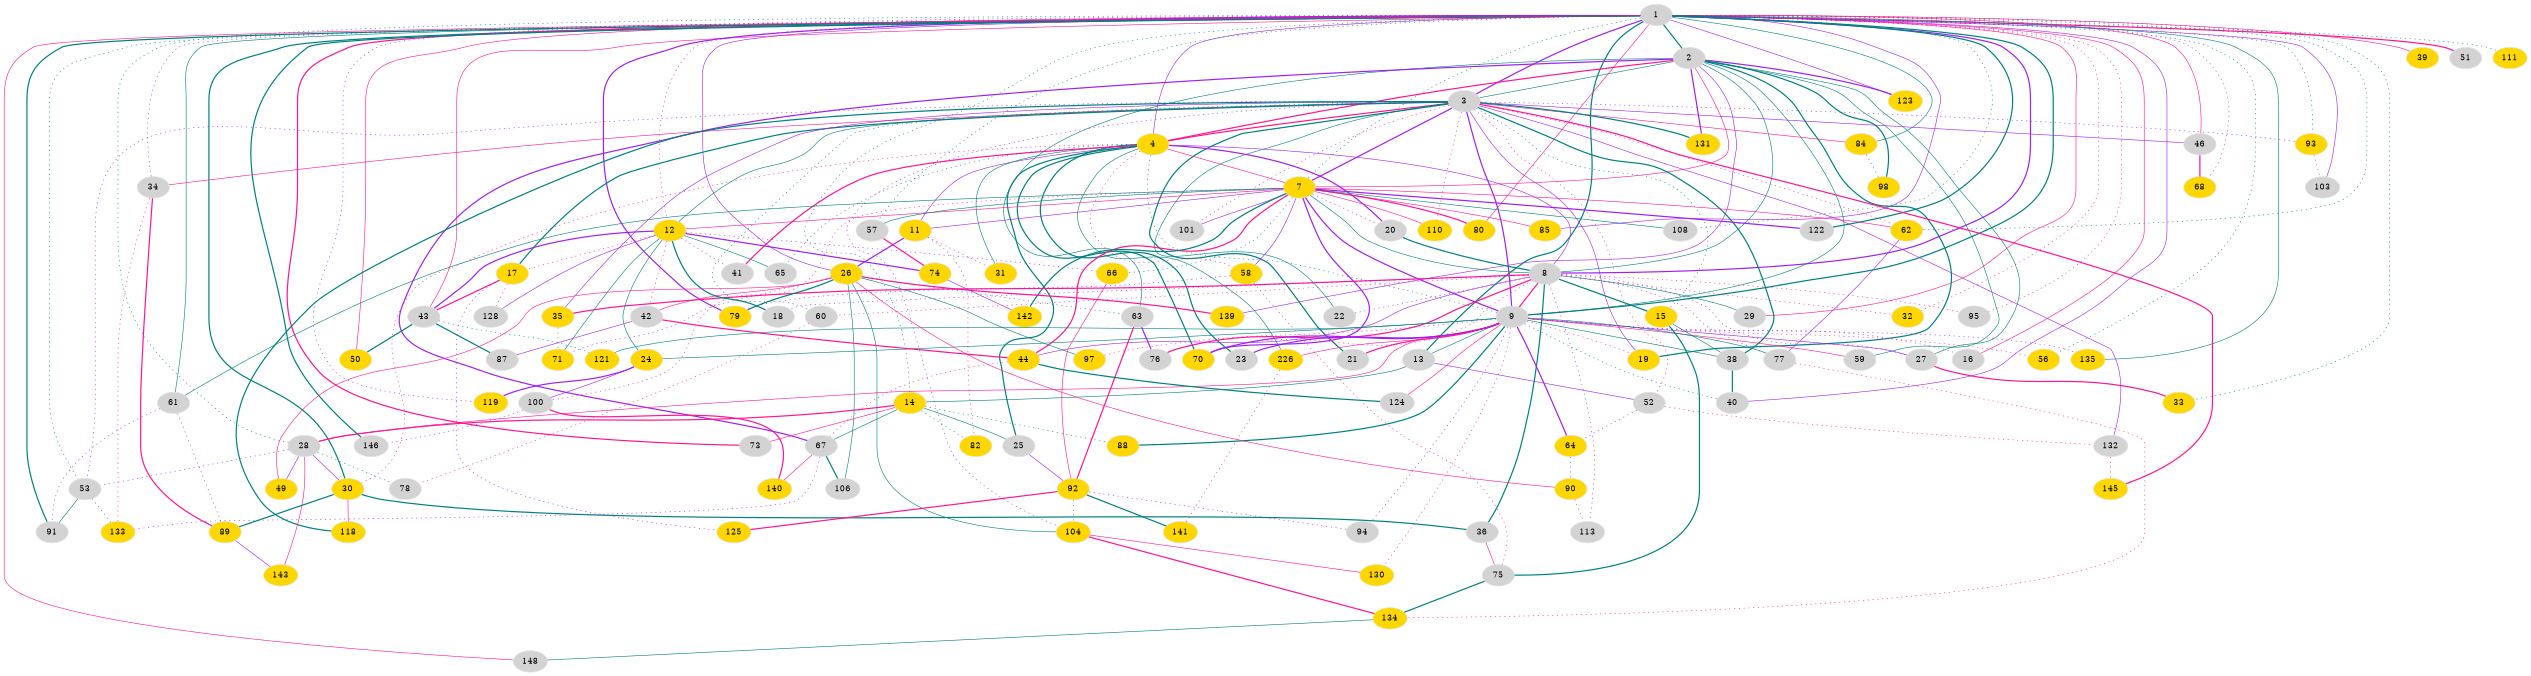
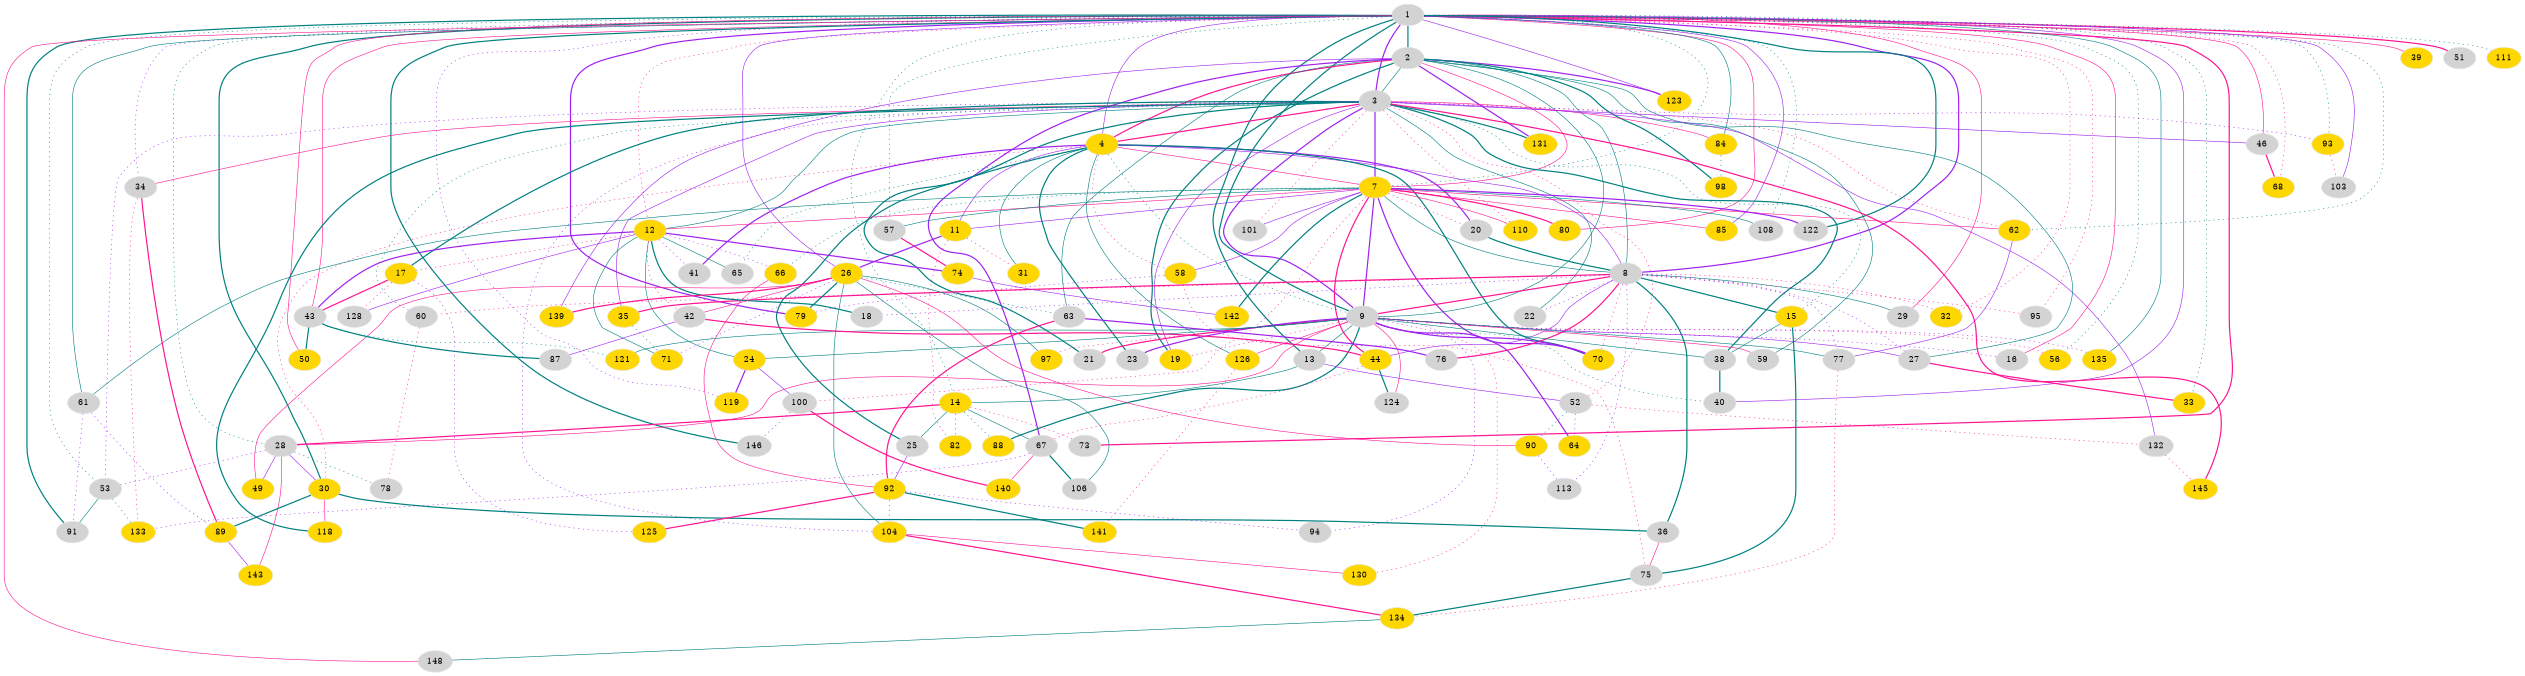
  graph {
    node [color=gray90 fillcolor=gold style=filled]
    edge [color=teal style=solid]
    1 [fillcolor=lightgrey super="+10"]
    2 [fillcolor=lightgrey super="+120"]
    3 [fillcolor=lightgrey super="+6"]
    4 [super="+5"]
    7 [super="+109"]
    8 [fillcolor=lightgrey super="+112"]
    9 [fillcolor=lightgrey super="+117"]
    12 [super="+37"]
    13 [fillcolor=lightgrey super="+69"]
    14 [super="+72"]
    16 [fillcolor=lightgrey]
    26 [super="+55"]
    28 [fillcolor=lightgrey]
    29 [fillcolor=lightgrey]
    30 [super="+48"]
    32
    33
    34 [fillcolor=lightgrey super="+102"]
    39
    40 [fillcolor=lightgrey]
    43 [fillcolor=lightgrey super="+127"]
    46 [fillcolor=lightgrey]
    50
    51 [fillcolor=lightgrey]
    53 [fillcolor=lightgrey super="+81"]
    56
    57 [fillcolor=lightgrey]
    61 [fillcolor=lightgrey]
    62 [super="+105"]
    68
    73 [fillcolor=lightgrey]
    79 [super="+144"]
    80
    84
    85
    91 [fillcolor=lightgrey super="+116"]
    93
    95 [fillcolor=lightgrey]
    103 [fillcolor=lightgrey]
    108 [fillcolor=lightgrey]
    111
    119
    122 [fillcolor=lightgrey]
    123
    135
    146 [fillcolor=lightgrey]
    148 [fillcolor=lightgrey]
    19 [super="+45"]
    27 [fillcolor=lightgrey super="+47"]
    59 [fillcolor=lightgrey]
    63 [fillcolor=lightgrey]
    67 [fillcolor=lightgrey super="+129"]
    98
    131
    139
    15 [super="+136"]
    17
    21 [fillcolor=lightgrey]
    22 [fillcolor=lightgrey]
    35
    38 [fillcolor=lightgrey super="+83"]
    52 [fillcolor=lightgrey]
    60 [fillcolor=lightgrey]
    101 [fillcolor=lightgrey]
    104
    110
    118
    132 [fillcolor=lightgrey]
    145
    11
    20 [fillcolor=lightgrey]
    23 [fillcolor=lightgrey]
    25 [fillcolor=lightgrey]
    31
    41 [fillcolor=lightgrey]
    58
    65 [fillcolor=lightgrey]
    70 [super="+138"]
-   126 [label=226]
+   126
    44 [super="+54"]
    66 [super="+114"]
    100 [fillcolor=lightgrey]
    142
    18 [fillcolor=lightgrey]
    36 [fillcolor=lightgrey]
    76 [fillcolor=lightgrey]
    77 [fillcolor=lightgrey super="+86"]
    113 [fillcolor=lightgrey]
    24
    64
    88
    94 [fillcolor=lightgrey]
    97
    121
    124 [fillcolor=lightgrey]
    130
    42 [fillcolor=lightgrey]
    71 [super="+99"]
    74
    128 [fillcolor=lightgrey]
    82
    49
    90
    106 [fillcolor=lightgrey]
    78 [fillcolor=lightgrey]
    143
    89 [super="+115"]
    133 [super="+137"]
    87 [fillcolor=lightgrey]
    92 [super="+107"]
    140
    75 [fillcolor=lightgrey super="+96"]
    125
    134 [super="+147"]
    141
    1 -- 2 [style=bold weight=3]
    1 -- 3 [color=purple style=bold weight=4]
    1 -- 4 [color=purple weight=4]
    1 -- 7 [style=dotted weight=2]
    1 -- 8 [color=purple style=bold weight=2]
    1 -- 9 [style=bold weight=3]
    1 -- 12 [color=deeppink style=dotted]
    1 -- 13 [style=bold]
    1 -- 14 [style=dotted]
    1 -- 16 [color=deeppink]
    1 -- 26 [color=purple weight=2]
    1 -- 28 [style=dotted]
    1 -- 29 [color=deeppink]
    1 -- 30 [style=bold]
    1 -- 32 [color=deeppink style=dotted]
    1 -- 33 [style=dotted]
    1 -- 34 [color=purple style=dotted]
    1 -- 39 [color=deeppink weight=2]
    1 -- 40 [color=purple]
    1 -- 43 [color=deeppink]
    1 -- 46 [color=deeppink]
    1 -- 50 [color=deeppink]
    1 -- 51 [color=deeppink style=bold]
    1 -- 53 [style=dotted]
    1 -- 56 [style=dotted]
    1 -- 57 [style=dotted]
    1 -- 61
    1 -- 62 [style=dotted]
    1 -- 68 [color=deeppink style=dotted]
    1 -- 73 [color=deeppink style=bold]
    1 -- 79 [color=purple style=bold]
    1 -- 80 [color=deeppink]
    1 -- 84
    1 -- 85 [color=purple]
    1 -- 91 [style=bold]
    1 -- 93 [style=dotted]
    1 -- 95 [color=deeppink style=dotted]
    1 -- 103 [color=purple]
    1 -- 108 [style=dotted]
    1 -- 111 [style=dotted]
    1 -- 119 [color=purple style=dotted]
    1 -- 122 [style=bold]
    1 -- 123 [color=purple]
    1 -- 135
    1 -- 146 [style=bold]
    1 -- 148 [color=deeppink]
    2 -- 3 [weight=2]
    2 -- 4 [color=deeppink style=bold weight=2]
    2 -- 7 [color=deeppink]
    2 -- 8
    2 -- 9
    2 -- 123 [color=purple style=bold]
    2 -- 19 [style=bold]
    2 -- 27
    2 -- 59
    2 -- 63
    2 -- 67 [color=purple style=bold]
    2 -- 98 [style=bold]
    2 -- 131 [color=purple style=bold]
    2 -- 139 [color=purple]
    3 -- 4 [color=deeppink style=bold weight=4]
    3 -- 7 [color=purple style=bold weight=2]
    3 -- 9 [color=purple style=bold weight=2]
    3 -- 12
    3 -- 34 [color=deeppink]
    3 -- 46 [color=purple]
    3 -- 53 [color=purple style=dotted]
    3 -- 62 [color=deeppink style=dotted]
    3 -- 84 [color=deeppink]
    3 -- 93 [color=purple style=dotted]
    3 -- 19 [color=purple]
    3 -- 131 [style=bold]
    3 -- 15 [style=dotted]
    3 -- 17 [style=bold]
    3 -- 21 [style=bold]
    3 -- 22
    3 -- 35 [color=purple]
    3 -- 38 [style=bold]
    3 -- 52 [color=deeppink style=dotted]
    3 -- 60 [style=dotted]
    3 -- 101 [color=deeppink style=dotted]
    3 -- 104 [color=purple style=dotted]
    3 -- 110 [color=deeppink style=dotted]
    3 -- 118 [style=bold]
    3 -- 132 [color=purple]
    3 -- 145 [color=deeppink style=bold]
    4 -- 7 [color=deeppink weight=2]
    4 -- 8 [color=purple weight=2]
    4 -- 9 [style=dotted weight=2]
    4 -- 30 [color=deeppink style=dotted]
    4 -- 11 [color=purple]
    4 -- 20 [color=purple style=bold]
    4 -- 23 [style=bold]
    4 -- 25 [style=bold]
    4 -- 31
-   4 -- 41 [color=deeppink style=bold]
+   4 -- 41 [color=purple style=bold]
    4 -- 58 [color=deeppink style=dotted]
    4 -- 65 [style=dotted]
    4 -- 70 [style=bold]
    4 -- 126
    7 -- 8
    7 -- 9 [color=purple style=bold]
    7 -- 12 [color=deeppink]
    7 -- 57
    7 -- 61
    7 -- 62 [color=deeppink]
    7 -- 80 [color=deeppink style=bold]
    7 -- 85 [color=deeppink]
    7 -- 108
    7 -- 122 [color=purple style=bold]
    7 -- 101 [color=purple]
    7 -- 110 [color=deeppink]
    7 -- 11 [color=purple]
    7 -- 20 [color=deeppink style=dotted]
    7 -- 58 [color=purple]
    7 -- 70 [color=purple style=bold]
    7 -- 44 [color=deeppink style=bold]
    7 -- 66 [style=dotted]
    7 -- 100 [color=deeppink style=dotted]
    7 -- 142 [style=bold]
    8 -- 9 [color=deeppink style=bold weight=2]
    8 -- 29
    8 -- 32 [color=deeppink style=dotted]
    8 -- 95 [color=deeppink style=dotted]
    8 -- 27 [color=purple style=dotted]
    8 -- 15 [style=bold]
    8 -- 22 [color=purple style=dotted]
    8 -- 35 [color=deeppink style=bold]
    8 -- 60 [color=deeppink style=dotted]
    8 -- 70 [color=deeppink style=dotted]
    8 -- 44 [color=purple]
    8 -- 18 [color=purple style=dotted]
    8 -- 36 [style=bold]
    8 -- 76 [color=deeppink style=bold]
    8 -- 77 [color=purple style=dotted]
    8 -- 113 [color=purple style=dotted]
    9 -- 13
    9 -- 16 [color=purple style=dotted]
    9 -- 28 [color=deeppink]
    9 -- 40 [style=dotted]
    9 -- 56 [color=deeppink style=dotted]
    9 -- 135 [color=purple style=dotted]
    9 -- 19 [color=deeppink style=dotted]
    9 -- 27 [color=purple]
    9 -- 59 [color=deeppink]
    9 -- 21 [color=deeppink style=bold]
    9 -- 38
    9 -- 23 [color=purple style=bold]
    9 -- 70 [color=purple style=bold]
    9 -- 126 [color=deeppink]
    9 -- 77
    9 -- 24
    9 -- 64 [color=purple style=bold]
    9 -- 88 [style=bold]
    9 -- 94 [color=purple style=dotted]
    9 -- 97 [color=deeppink style=dotted]
    9 -- 121
    9 -- 124 [color=deeppink]
    9 -- 130 [color=deeppink style=dotted]
    12 -- 43 [color=purple style=bold]
    12 -- 17 [color=deeppink style=dotted]
    12 -- 41 [color=purple style=dotted]
    12 -- 65
    12 -- 66 [color=purple style=dotted]
    12 -- 18 [style=bold]
    12 -- 24
    12 -- 42 [color=deeppink style=dotted]
    12 -- 71
    12 -- 74 [color=purple style=bold]
    12 -- 128 [color=purple]
    13 -- 14
    13 -- 52 [color=purple]
    14 -- 28 [color=deeppink style=bold]
-   14 -- 73 [color=deeppink]
+   14 -- 73 [color=deeppink style=dotted]
    14 -- 67
    14 -- 25
    14 -- 88 [style=dotted]
    14 -- 82 [style=dotted]
    26 -- 79 [style=bold]
    26 -- 63 [style=dotted]
    26 -- 139 [color=deeppink style=bold]
    26 -- 104
    26 -- 97
    26 -- 42 [color=deeppink]
    26 -- 71 [color=purple style=dotted]
    26 -- 49 [color=deeppink]
    26 -- 90 [color=deeppink]
    26 -- 106
    28 -- 30 [color=purple]
    28 -- 53 [color=purple style=dotted]
    28 -- 49 [color=purple]
    28 -- 78 [style=dotted]
    28 -- 143 [color=deeppink]
    30 -- 118 [color=deeppink]
    30 -- 36 [style=bold]
    30 -- 89 [style=bold]
    34 -- 89 [color=deeppink style=bold]
    34 -- 133 [color=deeppink style=dotted]
    43 -- 50 [style=bold]
    43 -- 121 [style=dotted]
    43 -- 87 [style=bold]
    46 -- 68 [color=deeppink style=bold]
    53 -- 91
    53 -- 133 [style=dotted]
    57 -- 74 [color=deeppink style=bold]
    61 -- 91 [color=purple style=dotted]
    61 -- 89 [color=purple style=dotted]
    62 -- 77 [color=purple]
    84 -- 98 [style=dotted]
    93 -- 103 [color=deeppink style=dotted]
    27 -- 33 [color=deeppink style=bold]
    63 -- 76 [color=purple style=bold]
    63 -- 92 [color=deeppink style=bold]
    67 -- 106 [style=bold]
    67 -- 133 [color=purple style=dotted]
    67 -- 140 [color=deeppink]
    15 -- 38
    15 -- 75 [style=bold]
    17 -- 43 [color=deeppink style=bold]
    17 -- 128 [color=deeppink style=dotted]
    17 -- 125 [color=purple style=dotted]
    35 -- 71 [style=dotted]
    38 -- 40 [style=bold]
    52 -- 132 [color=deeppink style=dotted]
    52 -- 64 [color=purple style=dotted]
    60 -- 78 [color=deeppink style=dotted]
    104 -- 130 [color=deeppink]
    104 -- 134 [color=deeppink style=bold]
    132 -- 145 [color=deeppink style=dotted]
    11 -- 26 [color=purple style=bold]
    11 -- 31 [color=deeppink style=dotted]
    11 -- 82 [color=deeppink style=dotted]
    20 -- 8 [style=bold weight=2]
    25 -- 92 [color=purple]
    58 -- 79 [color=purple style=dotted]
    58 -- 75 [color=deeppink style=dotted]
    126 -- 141 [color=deeppink style=dotted]
    44 -- 67 [color=deeppink style=dotted]
    44 -- 124 [style=bold]
    66 -- 92 [color=deeppink]
    100 -- 146 [color=purple style=dotted]
    100 -- 140 [color=deeppink style=bold]
    36 -- 75 [color=deeppink]
    77 -- 134 [color=deeppink style=dotted]
    24 -- 119 [color=purple style=bold]
    24 -- 100 [color=purple]
-   64 -- 90 [style=dotted]
+   52 -- 90 [style=dotted]
    42 -- 44 [color=deeppink style=bold]
    42 -- 87 [color=purple]
    74 -- 142 [color=purple]
    90 -- 113 [color=purple style=dotted]
    89 -- 143 [color=purple]
    92 -- 104 [style=dotted]
    92 -- 94 [color=purple style=dotted]
    92 -- 125 [color=deeppink style=bold]
    92 -- 141 [style=bold]
    75 -- 134 [style=bold]
    134 -- 148
  }
